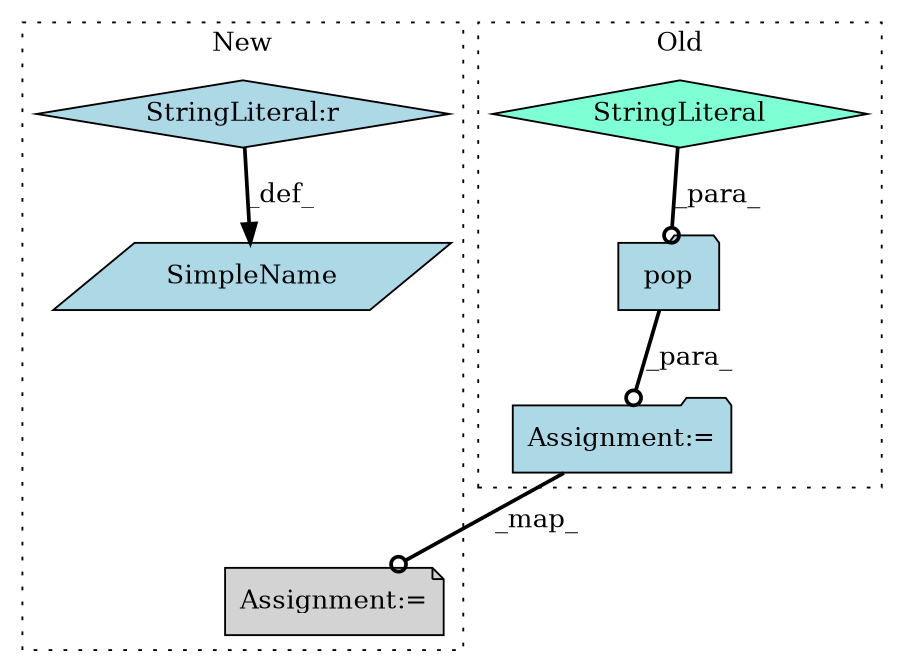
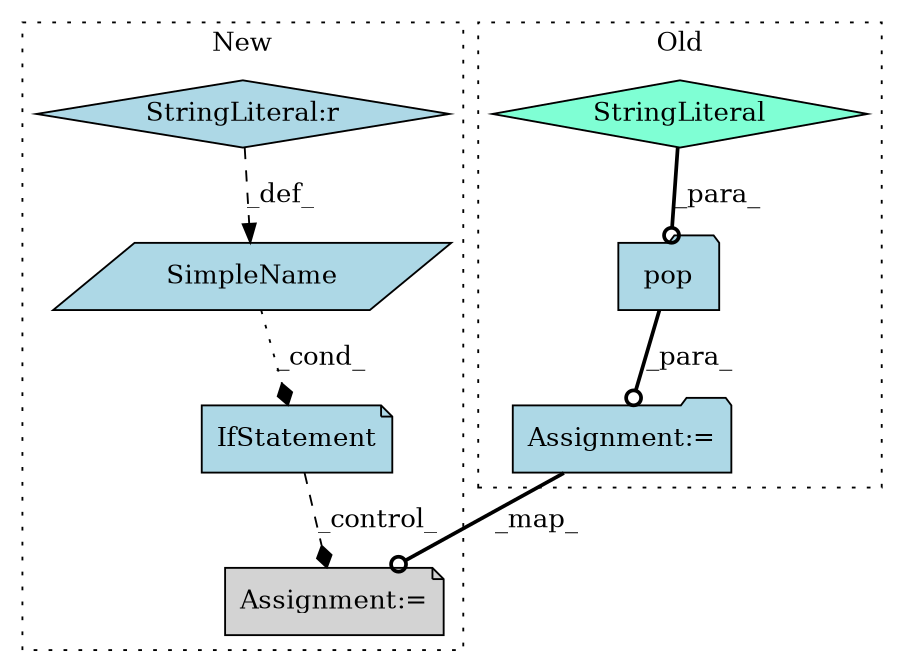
  digraph {
    node [a=7 fillcolor=lightblue l=1 shape=folder style=filled]
    edge [arrowhead=odot style=bold]
    n1 [a=32 l="4,1" label=pop s="1096,1150"]
    n2 [a=45 fillcolor=aquamarine l=20 label=StringLiteral s=1100 shape=diamond]
    n3 [label="Assignment:=" s=1083]
+   n4 [a=25 l="4,2" label=IfStatement s="1070,1100" shape=note]
    n5 [a=27 l=4 label="StringLiteral:r" s=1092 shape=diamond]
    n6 [a=42 label=SimpleName shape=parallelogram l=""]
    n7 [fillcolor=lightgrey label="Assignment:=" s=1128 shape=note]
    subgraph cluster_1 {
      label=Old
      style=dotted
      n1
      n2
      n3
    }
    subgraph cluster_2 {
      label=New
      style=dotted
+     n4
      n5
      n6
      n7
    }
    n1 -> n3 [label=_para_]
    n2 -> n1 [label=_para_]
    n3 -> n7 [label=_map_]
-   n5 -> n6 [arrowhead=normal label=_def_]
+   n4 -> n7 [arrowhead=diamond label=_control_ style=dashed]
+   n5 -> n6 [arrowhead=normal label=_def_ style=dashed]
+   n6 -> n4 [arrowhead=diamond label=_cond_ style=dotted]
  }
